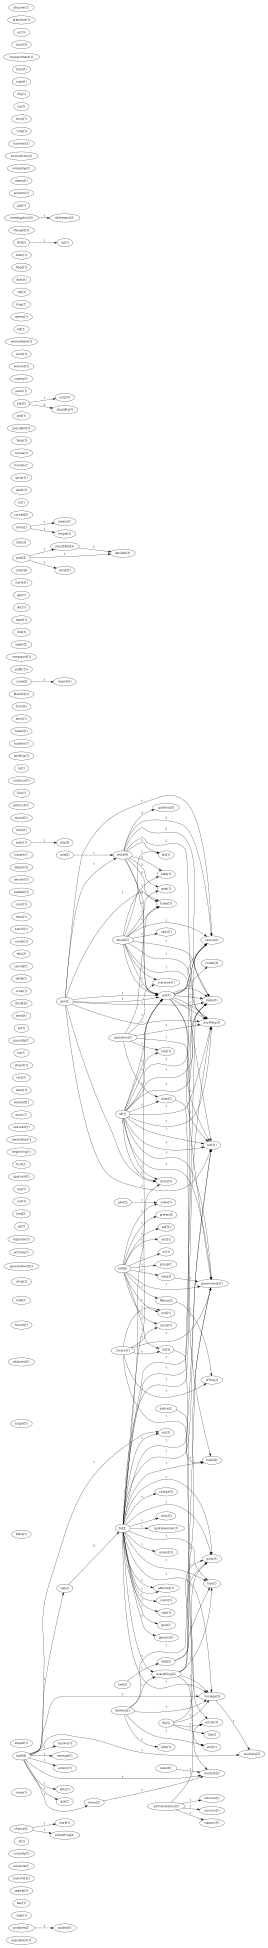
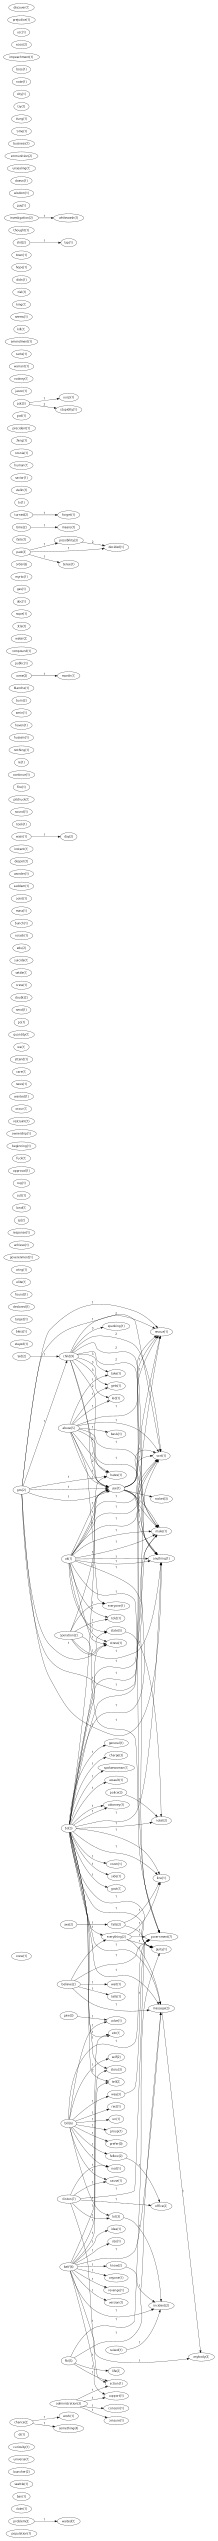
  digraph {
    fontname=Ubuntu
    rankdir=LR
    node [fontname=Ubuntu]
    edge [fontname=Ubuntu]
    n1 [label="population(1)"]
    n2 [label="problem(3)"]
    n3 [label="waited(1)"]
    n4 [label="claim(1)"]
    n5 [label="ban(1)"]
    n6 [label="seattle(1)"]
    n7 [label="launcher(2)"]
    n8 [label="universe(1)"]
    n9 [label="curiosity(1)"]
    n10 [label="idi(1)"]
    n11 [label="chance(2)"]
    n12 [label="work(1)"]
    n13 [label="something(4)"]
    n14 [label="knew(1)"]
    n15 [label="operation(2)"]
    n16 [label="everyone(1)"]
    n17 [label="hates(1)"]
    n18 [label="told(1)"]
    n19 [label="state(5)"]
    n20 [label="anything(1)"]
    n21 [label="government(7)"]
    n22 [label="hotel(2)"]
    n23 [label="stayed(1)"]
    n24 [label="abuse(5)"]
    n25 [label="basis(1)"]
    n26 [label="gets(1)"]
    n27 [label="use(1)"]
    n28 [label="kid(1)"]
    n29 [label="take(1)"]
    n30 [label="rescue(1)"]
    n31 [label="make(1)"]
    n32 [label="sort(1)"]
    n33 [label="rocket(3)"]
    n34 [label="bless(1)"]
    n35 [label="target(1)"]
    n36 [label="declared(1)"]
    n37 [label="found(1)"]
    n38 [label="elite(1)"]
    n39 [label="bring(1)"]
    n40 [label="goverenment(1)"]
    n41 [label="achieve(1)"]
    n42 [label="response(1)"]
    n43 [label="sp(2)"]
    n44 [label="land(1)"]
    n45 [label="cult(1)"]
    n46 [label="rug(1)"]
    n47 [label="approval(1)"]
    n48 [label="fuck(1)"]
    n49 [label="beginning(1)"]
    n50 [label="raid(2)"]
    n51 [label="child(9)"]
    n52 [label="spanking(1)"]
    n53 [label="ownership(1)"]
    n54 [label="restraint(1)"]
    n55 [label="occur(1)"]
    n56 [label="wanted(1)"]
    n57 [label="news(1)"]
    n58 [label="care(1)"]
    n59 [label="attend(1)"]
    n60 [label="wa(1)"]
    n61 [label="quantity(1)"]
    n62 [label="go(1)"]
    n63 [label="send(1)"]
    n64 [label="axe(2)"]
    n65 [label="falls(2)"]
    n66 [label="line(1)"]
    n67 [label="guity(1)"]
    n68 [label="doubt(2)"]
    n69 [label="press(1)"]
    n70 [label="settle(1)"]
    n71 [label="give(3)"]
    n72 [label="solve(1)"]
    n73 [label="suicide(1)"]
    n74 [label="edu(2)"]
    n75 [label="korash(1)"]
    n76 [label="bunch(1)"]
    n77 [label="mass(1)"]
    n78 [label="gov(2)"]
    n79 [label="stress(1)"]
    n80 [label="point(1)"]
    n81 [label="saddam(1)"]
    n82 [label="wonder(1)"]
    n83 [label="despot(1)"]
    n84 [label="instant(1)"]
    n85 [label="wasn(1)"]
    n86 [label="day(2)"]
    n87 [label="took(1)"]
    n88 [label="sound(1)"]
    n89 [label="pilchuck(1)"]
    n90 [label="fire(1)"]
    n91 [label="continue(1)"]
    n92 [label="re(1)"]
    n93 [label="nothing(1)"]
    n94 [label="hussein(1)"]
    n95 [label="haven(1)"]
    n96 [label="ok(1)"]
    n97 [label="amin(1)"]
    n98 [label="burn(2)"]
    n99 [label="blanche(1)"]
    n100 [label="come(2)"]
    n101 [label="month(1)"]
    n102 [label="public(1)"]
    n103 [label="compound(1)"]
    n104 [label="bd(3)"]
    n105 [label="room(1)"]
    n106 [label="side(1)"]
    n107 [label="govt(1)"]
    n108 [label="general(1)"]
    n109 [label="etc(1)"]
    n110 [label="charge(3)"]
    n111 [label="everything(2)"]
    n112 [label="story(3)"]
    n113 [label="tell(2)"]
    n114 [label="spoksewoman(1)"]
    n115 [label="assault(1)"]
    n116 [label="attorney(1)"]
    n117 [label="message(3)"]
    n118 [label="wait(1)"]
    n119 [label="anybody(3)"]
    n120 [label="water(2)"]
    n121 [label="bill(6)"]
    n122 [label="group(1)"]
    n123 [label="way(3)"]
    n124 [label="prefer(0)"]
    n125 [label="self(2)"]
    n126 [label="fellow(2)"]
    n127 [label="cause(1)"]
    n128 [label="rest(1)"]
    n129 [label="un(1)"]
    n130 [label="nod(1)"]
    n131 [label="lot(3)"]
    n132 [label="office(2)"]
    n133 [label="incident(2)"]
    n134 [label="title(1)"]
    n135 [label="nope(1)"]
    n136 [label="abc(1)"]
    n137 [label="gas(1)"]
    n138 [label="myrto(1)"]
    n139 [label="order(6)"]
    n140 [label="administration(3)"]
    n141 [label="concern(1)"]
    n142 [label="support(1)"]
    n143 [label="action(1)"]
    n144 [label="censure(1)"]
    n145 [label="past(3)"]
    n146 [label="possibility(3)"]
    n147 [label="decided(1)"]
    n148 [label="tense(1)"]
    n149 [label="fails(1)"]
    n150 [label="time(2)"]
    n151 [label="means(1)"]
    n152 [label="forget(1)"]
    n153 [label="batf(6)"]
    n154 [label="anyone(1)"]
    n155 [label="revenge(1)"]
    n156 [label="version(1)"]
    n157 [label="know(2)"]
    n158 [label="idea(1)"]
    n159 [label="size(1)"]
    n160 [label="turned(2)"]
    n161 [label="police(3)"]
    n162 [label="tv(1)"]
    n163 [label="stalin(1)"]
    n164 [label="savior(1)"]
    n165 [label="human(1)"]
    n166 [label="bosnia(1)"]
    n167 [label="thing(1)"]
    n168 [label="believe(2)"]
    n169 [label="tells(1)"]
    n170 [label="precident(1)"]
    n171 [label="god(1)"]
    n172 [label="pat(3)"]
    n173 [label="uucp(1)"]
    n174 [label="stupidity(1)"]
    n175 [label="jason(1)"]
    n176 [label="rodney(1)"]
    n177 [label="warrant(1)"]
    n178 [label="carte(1)"]
    n179 [label="amendment(1)"]
    n180 [label="kill(1)"]
    n181 [label="seems(1)"]
    n182 [label="king(1)"]
    n183 [label="trial(1)"]
    n184 [label="didn(1)"]
    n185 [label="hope(1)"]
    n186 [label="town(1)"]
    n187 [label="shit(2)"]
    n188 [label="lap(1)"]
    n189 [label="thought(1)"]
    n190 [label="raised(1)"]
    n191 [label="investigation(2)"]
    n192 [label="whitewash(1)"]
    n193 [label="clinton(7)"]
    n194 [label="guy(1)"]
    n195 [label="wisdom(1)"]
    n196 [label="doesn(1)"]
    n197 [label="unsealing(1)"]
    n198 [label="ammunition(2)"]
    n199 [label="business(1)"]
    n200 [label="rome(1)"]
    n201 [label="fbi(5)"]
    n202 [label="life(2)"]
    n203 [label="dung(1)"]
    n204 [label="try(1)"]
    n205 [label="city(1)"]
    n206 [label="note(1)"]
    n207 [label="boss(1)"]
    n208 [label="impeachment(1)"]
    n209 [label="waco(2)"]
    n210 [label="ucc(1)"]
    n211 [label="prejudice(1)"]
    n212 [label="discover(1)"]
    n2 -> n3 [label=1]
    n11 -> n12 [label=1]
    n11 -> n13 [label=1]
    n15 -> n16 [label=1]
    n15 -> n17 [label=1]
    n15 -> n18 [label=1]
    n15 -> n19 [label=1]
    n15 -> n20 [label=1]
    n15 -> n21 [label=1]
    n19 -> n22 [label=1]
    n24 -> n16 [label=1]
    n24 -> n17 [label=1]
    n24 -> n20 [label=1]
    n24 -> n25 [label=1]
    n24 -> n26 [label=1]
    n24 -> n27 [label=1]
    n24 -> n27 [label=1]
    n24 -> n28 [label=1]
    n24 -> n29 [label=1]
    n24 -> n30 [label=1]
    n24 -> n31 [label=1]
    n24 -> n32 [label=1]
    n27 -> n20 [label=1]
    n27 -> n20 [label=1]
    n27 -> n30 [label=1]
    n27 -> n30 [label=1]
    n27 -> n31 [label=1]
    n27 -> n31 [label=1]
    n27 -> n32 [label=1]
    n27 -> n32 [label=1]
    n27 -> n33 [label=1]
    n50 -> n51 [label=1]
    n51 -> n17 [label=2]
    n51 -> n20 [label=2]
    n51 -> n26 [label=3]
    n51 -> n27 [label=2]
    n51 -> n27 [label=2]
    n51 -> n28 [label=3]
    n51 -> n29 [label=3]
    n51 -> n30 [label=2]
    n51 -> n31 [label=2]
+   n51 -> n32 [label=2]
    n51 -> n52 [label=3]
    n64 -> n65 [label=1]
    n65 -> n66 [label=1]
    n65 -> n67 [label=1]
    n71 -> n72 [label=1]
    n78 -> n17 [label=1]
    n78 -> n20 [label=1]
    n78 -> n27 [label=1]
    n78 -> n27 [label=1]
    n78 -> n30 [label=1]
    n78 -> n31 [label=1]
    n78 -> n32 [label=1]
    n78 -> n51 [label=1]
    n78 -> n79 [label=1]
    n85 -> n86 [label=1]
    n96 -> n18 [label=1]
    n96 -> n19 [label=1]
    n96 -> n20 [label=1]
    n96 -> n20 [label=1]
    n96 -> n21 [label=1]
    n96 -> n21 [label=1]
    n96 -> n27 [label=1]
    n96 -> n27 [label=1]
    n96 -> n30 [label=1]
    n96 -> n31 [label=1]
    n96 -> n31 [label=1]
    n96 -> n32 [label=1]
    n96 -> n32 [label=1]
    n96 -> n79 [label=1]
    n96 -> n79 [label=1]
    n100 -> n101 [label=1]
    n104 -> n20 [label=1]
    n104 -> n22 [label=1]
    n104 -> n27 [label=1]
    n104 -> n30 [label=1]
    n104 -> n31 [label=1]
    n104 -> n32 [label=1]
    n104 -> n32 [label=1]
    n104 -> n66 [label=1]
    n104 -> n66 [label=1]
    n104 -> n67 [label=1]
    n104 -> n67 [label=1]
    n104 -> n79 [label=1]
    n104 -> n105 [label=1]
    n104 -> n106 [label=1]
    n104 -> n107 [label=1]
    n104 -> n108 [label=1]
    n104 -> n109 [label=1]
    n104 -> n110 [label=1]
    n104 -> n111 [label=1]
    n104 -> n112 [label=1]
-   n113 -> n104 [label=2]
+   n104 -> n113 [label=2]
    n104 -> n114 [label=1]
    n104 -> n115 [label=1]
    n104 -> n116 [label=1]
    n104 -> n116 [label=1]
    n104 -> n117 [label=1]
    n104 -> n117 [label=1]
    n111 -> n21 [label=1]
    n111 -> n66 [label=1]
    n111 -> n67 [label=1]
    n111 -> n117 [label=1]
-   n111 -> n118 [label=1]
    n117 -> n119 [label=1]
    n121 -> n21 [label=1]
    n121 -> n72 [label=1]
    n121 -> n122 [label=1]
    n121 -> n123 [label=1]
    n121 -> n124 [label=1]
    n121 -> n125 [label=1]
    n121 -> n126 [label=1]
    n121 -> n127 [label=1]
    n121 -> n128 [label=1]
    n121 -> n129 [label=1]
    n121 -> n130 [label=1]
    n121 -> n131 [label=1]
    n123 -> n21 [label=1]
    n126 -> n132 [label=1]
    n131 -> n133 [label=1]
    n140 -> n141 [label=1]
    n140 -> n142 [label=1]
    n140 -> n143 [label=1]
    n140 -> n144 [label=1]
    n145 -> n146 [label=1]
    n145 -> n147 [label=1]
    n145 -> n148 [label=1]
    n146 -> n147 [label=2]
    n150 -> n151 [label=1]
-   n150 -> n152 [label=1]
+   n160 -> n152 [label=1]
    n153 -> n109 [label=1]
+   n153 -> n112 [label=1]
    n153 -> n113 [label=1]
    n153 -> n117 [label=1]
    n153 -> n119 [label=1]
    n153 -> n133 [label=1]
+   n153 -> n142 [label=1]
    n153 -> n154 [label=1]
    n153 -> n155 [label=1]
    n153 -> n156 [label=1]
    n153 -> n157 [label=1]
    n153 -> n158 [label=1]
    n153 -> n159 [label=1]
    n157 -> n133 [label=1]
    n161 -> n22 [label=1]
    n168 -> n21 [label=1]
    n168 -> n111 [label=1]
    n168 -> n117 [label=1]
    n168 -> n118 [label=1]
    n168 -> n169 [label=1]
    n172 -> n173 [label=1]
    n172 -> n174 [label=2]
    n187 -> n188 [label=1]
    n190 -> n133 [label=1]
    n191 -> n192 [label=1]
    n193 -> n21 [label=1]
    n193 -> n127 [label=1]
    n193 -> n130 [label=1]
    n193 -> n131 [label=1]
    n193 -> n132 [label=1]
    n193 -> n143 [label=1]
    n201 -> n67 [label=1]
    n201 -> n117 [label=1]
    n201 -> n143 [label=1]
    n201 -> n202 [label=1]
  }
